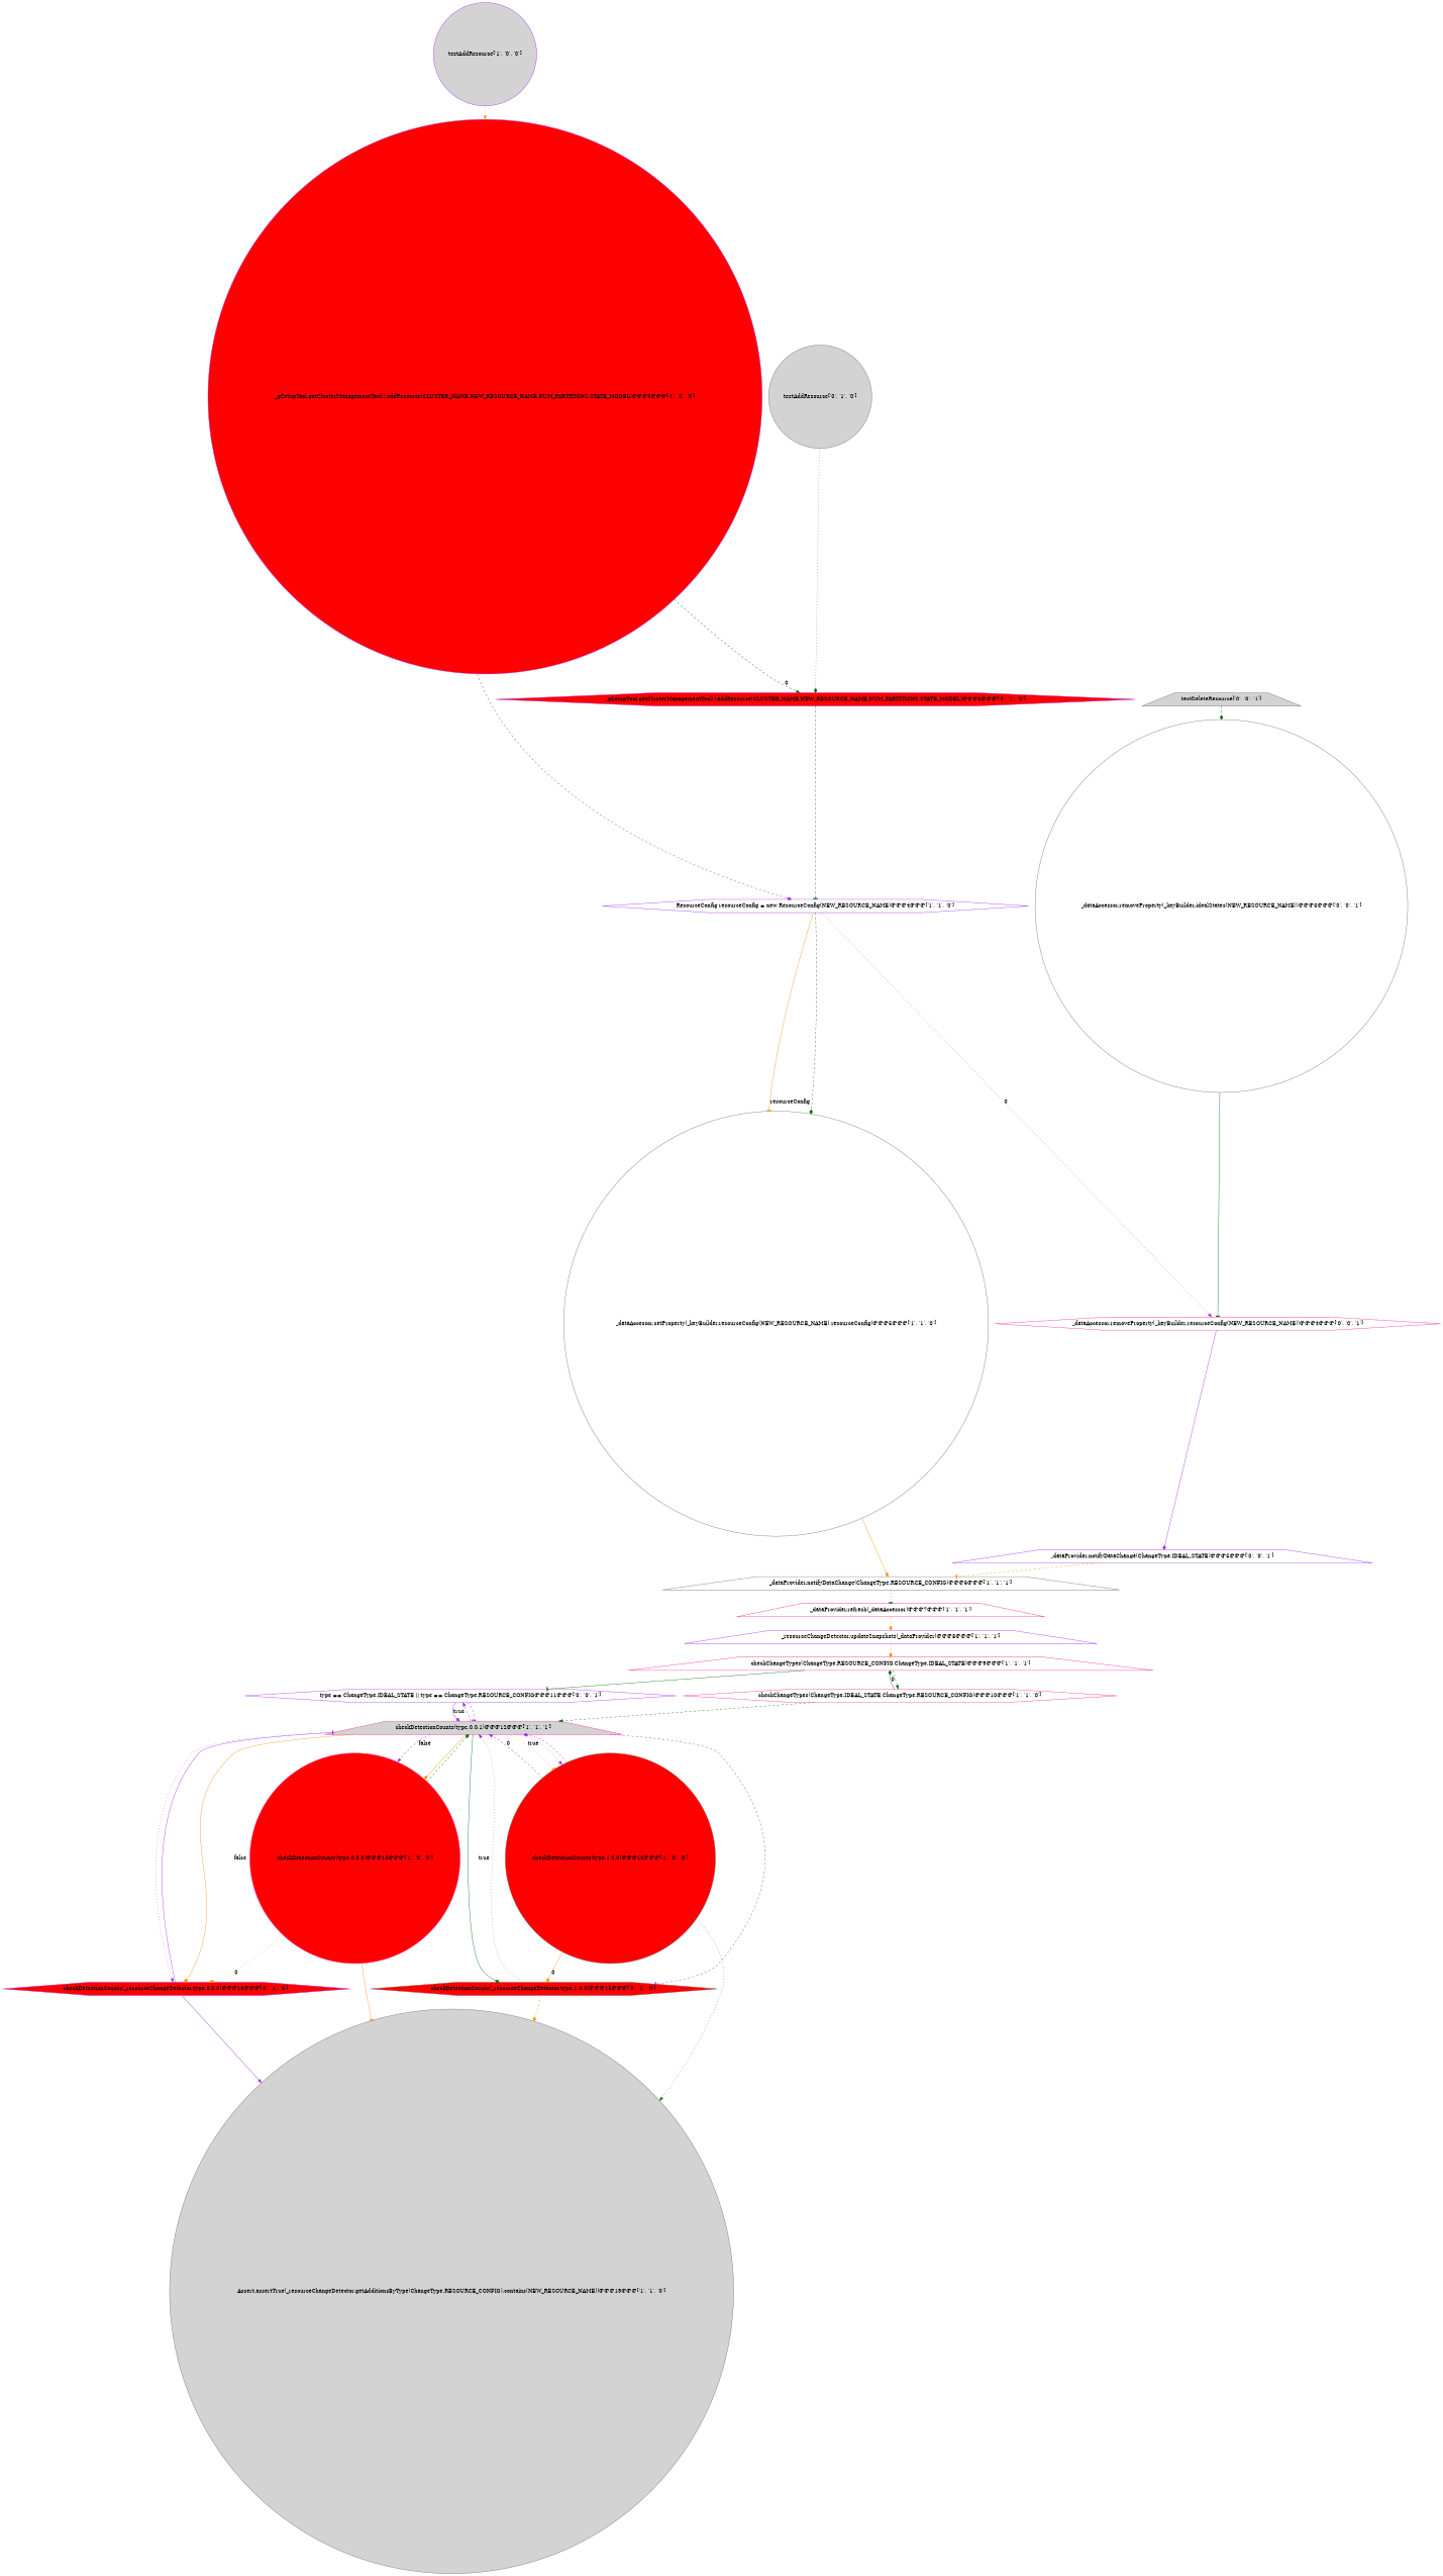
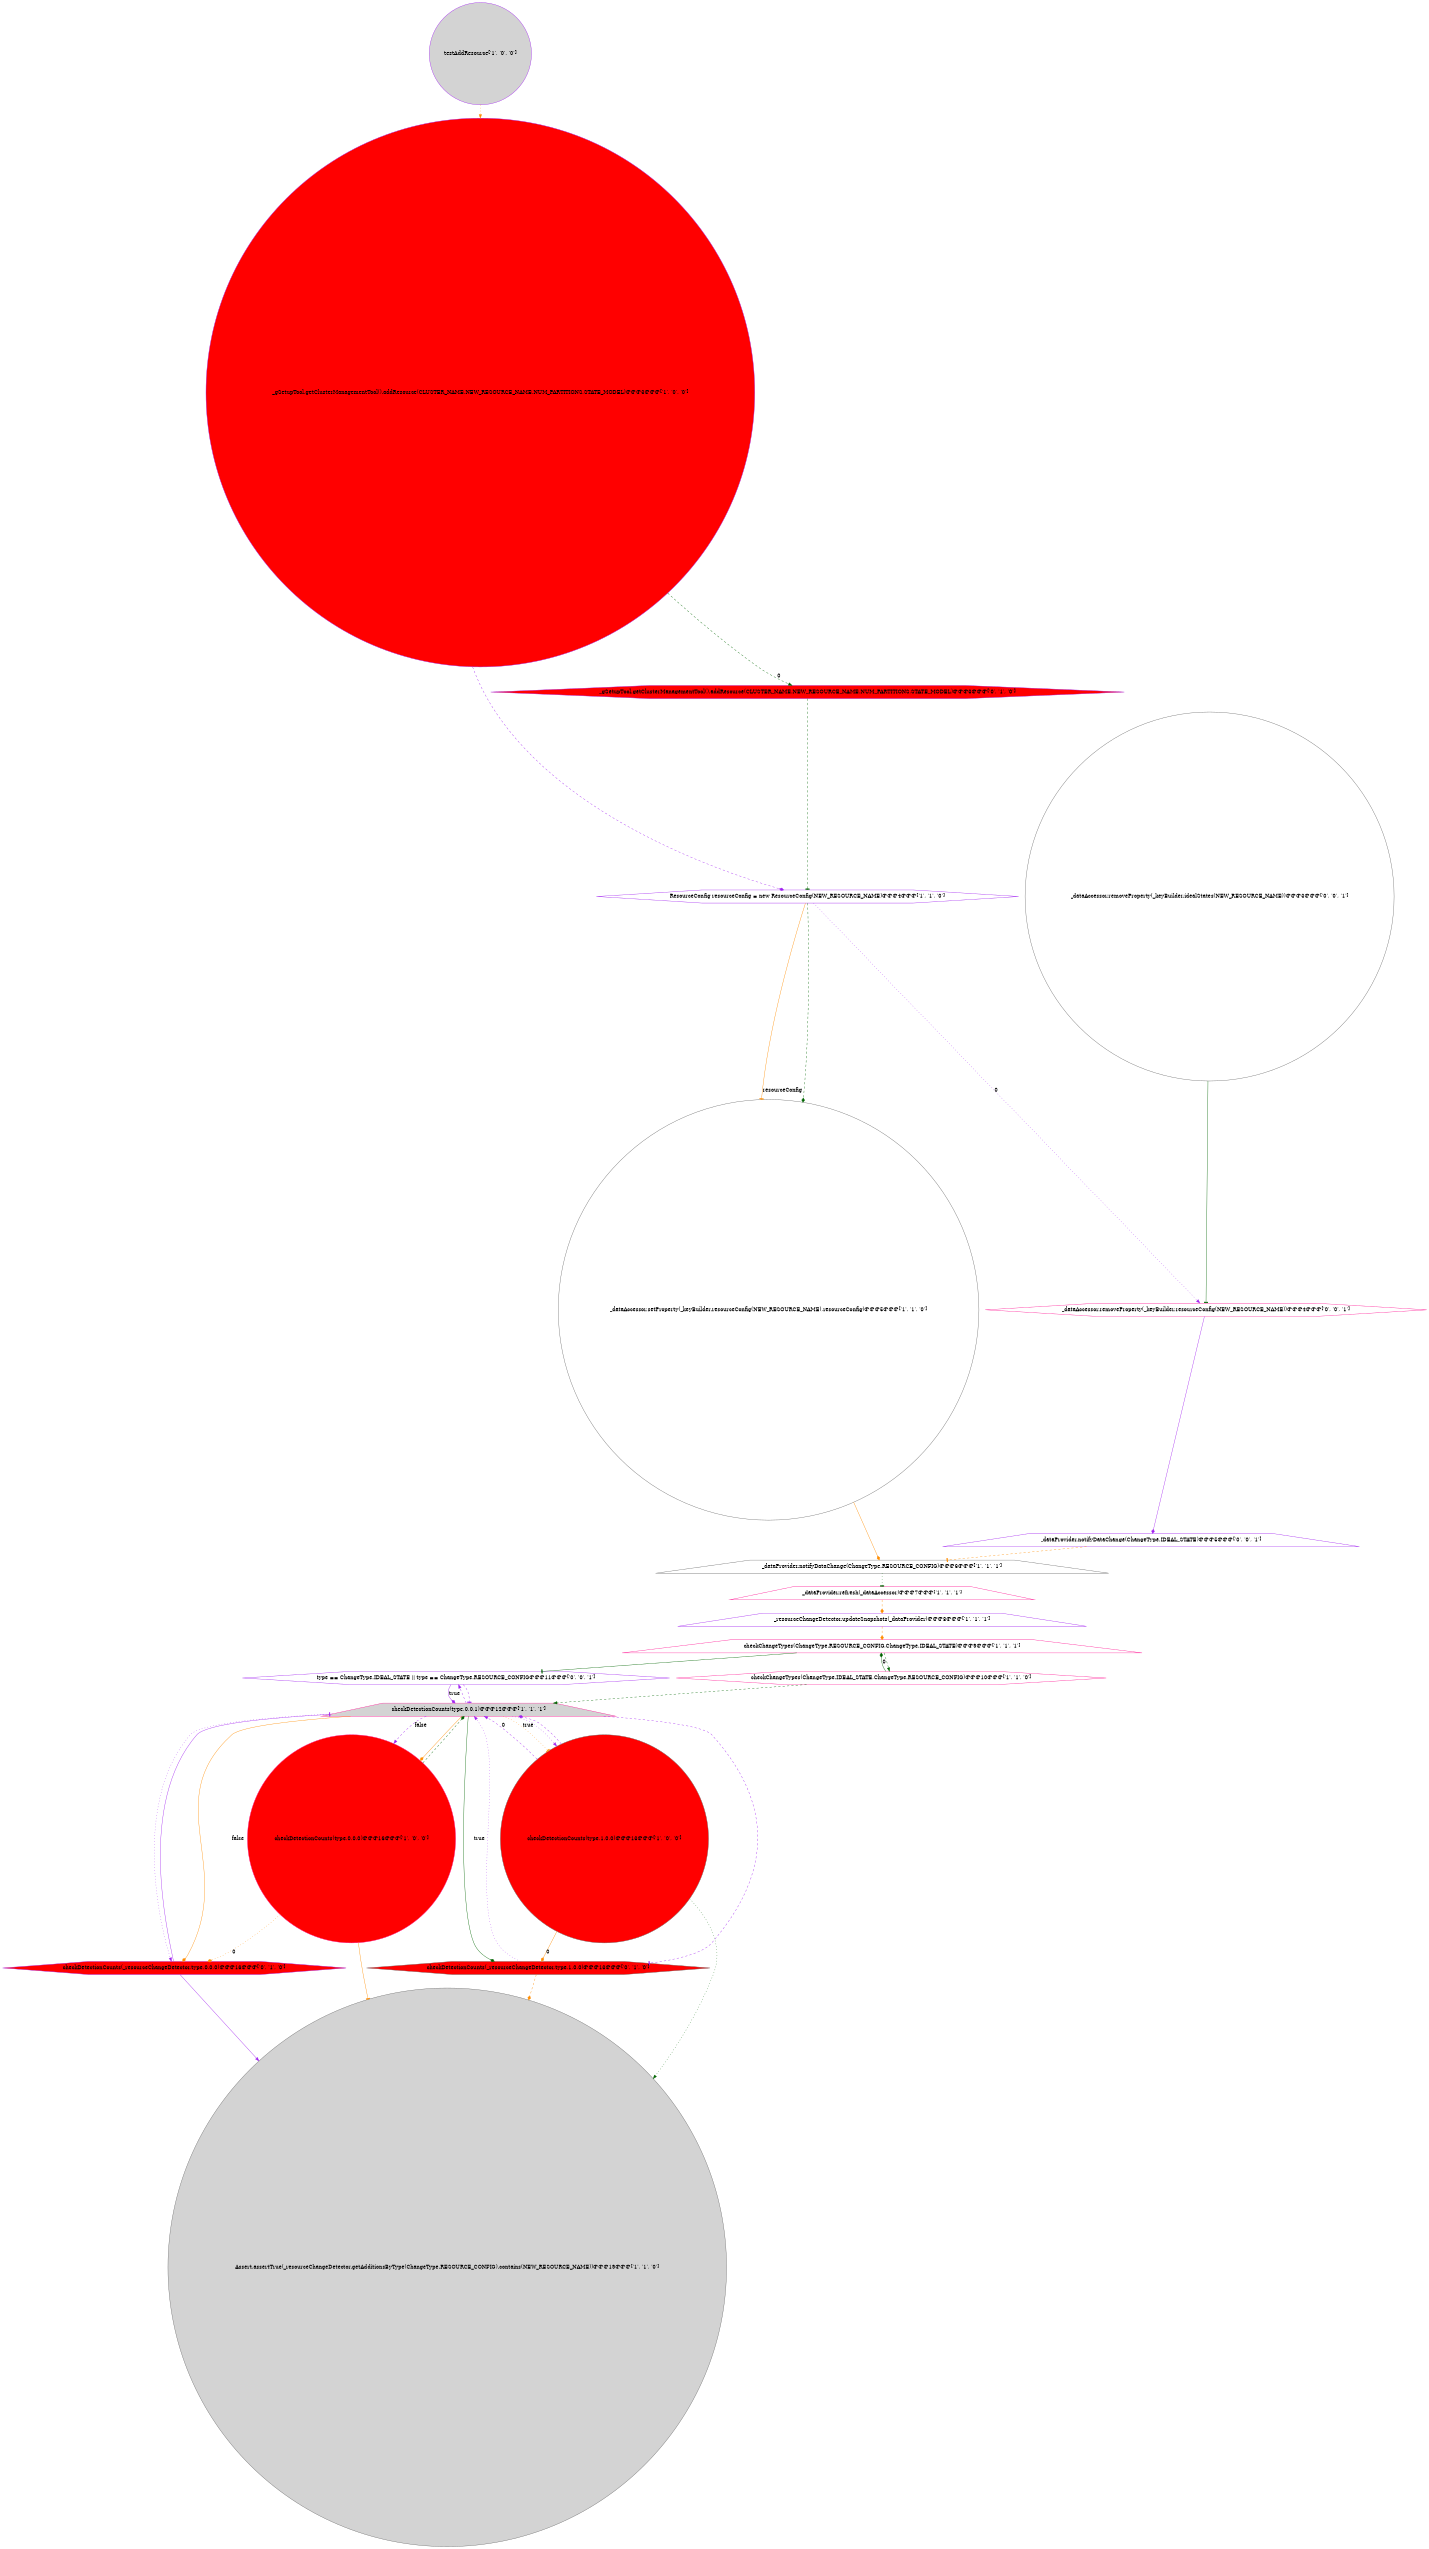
  digraph {
    node [color=purple fillcolor=white shape=circle style=filled]
    edge [arrowhead=diamond color=purple style=dashed]
    n1 [label="ResourceConfig resourceConfig = new ResourceConfig(NEW_RESOURCE_NAME)@@@4@@@['1', '1', '0']" shape=hexagon]
    n2 [color=gray40 label="_dataAccessor.setProperty(_keyBuilder.resourceConfig(NEW_RESOURCE_NAME),resourceConfig)@@@5@@@['1', '1', '0']"]
    n3 [color=deeppink label="_dataAccessor.removeProperty(_keyBuilder.resourceConfig(NEW_RESOURCE_NAME))@@@4@@@['0', '0', '1']" shape=hexagon]
    n4 [color=gray40 label="_dataProvider.notifyDataChange(ChangeType.RESOURCE_CONFIG)@@@6@@@['1', '1', '1']" shape=trapezium]
    n5 [label="_dataProvider.notifyDataChange(ChangeType.IDEAL_STATE)@@@5@@@['0', '0', '1']" shape=trapezium]
    n6 [fillcolor=lightgray label="testAddResource['1', '0', '0']"]
    n7 [fillcolor=red label="_gSetupTool.getClusterManagementTool().addResource(CLUSTER_NAME,NEW_RESOURCE_NAME,NUM_PARTITIONS,STATE_MODEL)@@@3@@@['1', '0', '0']"]
    n8 [fillcolor=red label="_gSetupTool.getClusterManagementTool().addResource(CLUSTER_NAME,NEW_RESOURCE_NAME,NUM_PARTITIONS,STATE_MODEL)@@@3@@@['0', '1', '0']" shape=hexagon]
    n9 [fillcolor=red label="checkDetectionCounts(_resourceChangeDetector,type,0,0,0)@@@16@@@['0', '1', '0']" shape=hexagon]
    n10 [color=deeppink fillcolor=lightgray label="checkDetectionCounts(type,0,0,1)@@@12@@@['1', '1', '1']" shape=trapezium]
    n11 [color=gray40 fillcolor=lightgray label="Assert.assertTrue(_resourceChangeDetector.getAdditionsByType(ChangeType.RESOURCE_CONFIG).contains(NEW_RESOURCE_NAME))@@@19@@@['1', '1', '0']"]
    n12 [color=gray40 fillcolor=red label="checkDetectionCounts(_resourceChangeDetector,type,1,0,0)@@@13@@@['0', '1', '0']" shape=hexagon]
    n13 [color=gray40 fillcolor=red label="checkDetectionCounts(type,1,0,0)@@@13@@@['1', '0', '0']"]
    n14 [label="type == ChangeType.IDEAL_STATE || type == ChangeType.RESOURCE_CONFIG@@@11@@@['0', '0', '1']" shape=hexagon]
    n15 [color=deeppink fillcolor=red label="checkDetectionCounts(type,0,0,0)@@@16@@@['1', '0', '0']"]
-   n16 [color=gray40 fillcolor=lightgray label="testAddResource['0', '1', '0']"]
    n17 [color=gray40 label="_dataAccessor.removeProperty(_keyBuilder.idealStates(NEW_RESOURCE_NAME))@@@3@@@['0', '0', '1']"]
    n18 [color=deeppink label="checkChangeTypes(ChangeType.IDEAL_STATE,ChangeType.RESOURCE_CONFIG)@@@10@@@['1', '1', '0']" shape=hexagon]
    n19 [color=deeppink label="checkChangeTypes(ChangeType.RESOURCE_CONFIG,ChangeType.IDEAL_STATE)@@@9@@@['1', '1', '1']" shape=trapezium]
    n20 [color=deeppink label="_dataProvider.refresh(_dataAccessor)@@@7@@@['1', '1', '1']" shape=trapezium]
    n21 [label="_resourceChangeDetector.updateSnapshots(_dataProvider)@@@8@@@['1', '1', '1']" shape=trapezium]
-   n22 [color=gray40 fillcolor=lightgray label="testDeleteResource['0', '0', '1']" shape=trapezium]
    n1 -> n2 [color=darkgreen]
    n1 -> n2 [arrowhead=tee color=darkorange label=resourceConfig style=solid]
    n1 -> n3 [arrowhead=normal label=0 style=dotted]
    n2 -> n4 [color=darkorange style=solid]
    n3 -> n5 [style=solid]
    n4 -> n20 [arrowhead=tee color=darkgreen style=dotted]
    n5 -> n4 [arrowhead=tee color=darkorange]
    n6 -> n7 [arrowhead=normal color=darkorange style=dotted]
    n7 -> n1
    n7 -> n8 [arrowhead=normal color=darkgreen label=0]
    n8 -> n1 [arrowhead=tee color=darkgreen]
    n9 -> n10 [arrowhead=tee style=solid]
    n9 -> n11 [arrowhead=normal style=solid]
    n10 -> n9 [color=darkorange label=false style=solid]
    n10 -> n9 [arrowhead=normal style=dotted]
    n10 -> n12 [arrowhead=tee]
    n10 -> n12 [color=darkgreen label=true style=solid]
    n10 -> n13 [arrowhead=tee color=darkorange label=true style=dotted]
    n10 -> n13 [arrowhead=normal style=dotted]
    n10 -> n14 [arrowhead=normal]
    n10 -> n15 [arrowhead=normal label=false]
    n10 -> n15 [color=darkorange style=solid]
    n12 -> n10 [arrowhead=normal style=dotted]
    n12 -> n11 [color=darkorange]
    n13 -> n10 [arrowhead=normal label=0]
    n13 -> n10
    n13 -> n11 [arrowhead=normal color=darkgreen style=dotted]
    n13 -> n12 [color=darkorange label=0 style=solid]
    n14 -> n10 [arrowhead=tee]
    n14 -> n10 [label=true style=solid]
    n15 -> n9 [color=darkorange label=0 style=dotted]
    n15 -> n10 [color=darkgreen]
    n15 -> n11 [arrowhead=tee color=darkorange style=solid]
-   n16 -> n8 [color=darkgreen style=dotted]
    n17 -> n3 [arrowhead=tee color=darkgreen style=solid]
    n18 -> n10 [arrowhead=normal color=darkgreen]
    n18 -> n19 [color=darkgreen label=0 style=solid]
    n19 -> n14 [arrowhead=tee color=darkgreen style=solid]
    n19 -> n18 [arrowhead=normal color=darkgreen]
    n20 -> n21 [color=darkorange]
    n21 -> n19 [color=darkorange]
-   n22 -> n17 [color=darkgreen]
  }
